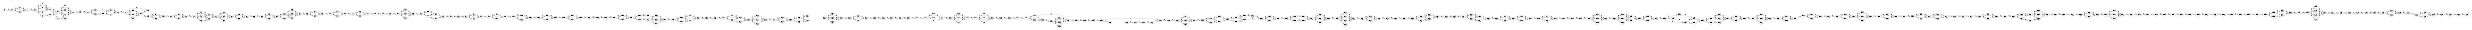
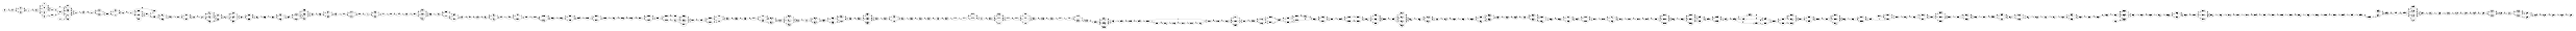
  strict digraph {
    fontname="DejaVu Sans Mono"
    rankdir=LR
    node [fontname="DejaVu Sans Mono"]
    edge [fontname="DejaVu Sans Mono"]
    S0
    S1
    S2
    S3
    S4
    S5
    S6
    S7
    S8
    S9
    S10
    S11
    S12
    S13
    S14
    S15
    S16
    S17
    S18
    S19
    S20
    S21
    S22
    S23
    S24
    S25
    S26
    S27
    S28
    S29
    S30
    S31
    S32
    S33
    S34
    S35
    S36
    S37
    S38
    S39
    S40
    S41
    S42
    S43
    S44
    S45
    S46
    S47
    S48
    S49
    S50
    S51
    S52
    S53
    S54
    S55
    S56
    S57
    S58
    S59
    S60
    S61
    S62
    S63
    S64
    S65
    S66
    S67
    S68
    S69
    S70
    S71
    S72
    S73
    S74
    S75
    S76
    S77
    S78
    S79
    S80
    S81
    S82
    S83
    S84
    S85
    S86
    S87
    S88
    S89
    S90
    S91
    S92
    S93
    S94
    S95
    S96
    S97
    S98
    S99
    S100
    S101
    S102
    S103
    S104
    S105
    S106
    S107
    S108
    S109
    S110
    S111
    S112
    S113
    S114
    S115
    S116
    S117
    S118
    S119
    S120
    S121
    S123
    S122
    S124
    S125
    S126
    S127
    S128
    S129
    S130
    S131
    S132
    S133
    S134
    S135
    S136
    S137
    S138
    S139
    S140
    S141
    S142
    S143
    S144
    S145
    S146
    S147
    S148
    S149
    S150
    S151
    S152
    S153
    S154
+   S155
    S156
    S157
    S158
    S159
    S160
    S161
    S162
    S163
    S164
    S165
    S166
    S167
    S168
    S169
    S170
    S171
    S172
    S173
    S174
    S175
    S176
    S177
    S178
    S179
    S180
    S181
    S182
    S183
    S184
    S185
    S186
    S187
    S188
    S189
    S190
    S191
    S192
    S193
    S194
    S195
    S196
    S197
    S198
    S199
    S200
    S201
    S202
    S203
+   S204
    S205
    S206
    S207
    S208
    S209
    S210
    S211
    S212
    n214 [label=S913]
    S214
    S215
    S216
    S217
    S218
    S219
    S220
    S222
    S221
    S223
    S224
    S225
    S226
    S227
    S228
    S229
    S230
    S231
    S232
    S233
    S234
    S235
    S236
    S237
    S238
    S239
    S240
    S241
    S242
    S243
    S244
    S245
    S246
    S247
    S248
    S249
    S250
    S251
    S252
    S253
    S254
    S255
    S256
    S257
    S258
    S259
    S260
    S261
    S262
    S263
    S264
    S265
    S266
    S267
    S268
    S269
    S270
    S271
    S272
    S273
    S274
    S275
    S276
    S277
    S278
    S279
    S280
    S281
    S282
    S283
    S284
    S285
    S286
    S287
    S288
    S289
    S290
    S291
    S292
    S293
    S294
    S295
    S296
    S297
    S298
    S299
    S300
    S301
    S302
    S303
    S304
    S305
    S306
    S307
    S308
    S309
    S310
    S311
    S312
    S313
    S314
    S315
    S316
    S317
    S318
    S319
    S320
    S321
    S322
    S323
    S324
    S325
    S326
    S327
    S328
    S329
    S330
    S331
    S332
    S333
    S334
    S335
    S336
    S337
    n339 [label=S938]
    S339
    S340
    S341
    S342
    S343
    S344
    S345
    S346
    S347
    S348
    S349
    S350
    S351
    S352
    S353
-   S354
    S355
    S356
    S357
    S358
    S359
    S360
    S361
    S362
    S363
    S364
    S365
    S366
    S367
    S368
    S370
    S371
    S372
    S373
    S374
    S375
    S376
    S377
    S378
    S379
    S380
    S381
    S382
    S383
    S384
    S385
    S386
    S387
    S388
    S389
    S390
    S391
-   S392
    S393
    S394
    S395
    S396
    S397
    S398
    S399
    S400
    S401
    S402
    S403
    S404
    S405
    S406
    S407
    S408
    S409
    S410
    S411
    S412
    S413
    S414
+   S415
    S416
    S417
    S418
    S419
    S420
    S421
    S422
    S423
    S0 -> S1 [label=T]
    S1 -> S2 [label=T]
    S1 -> S3 [label=C]
    S2 -> S4 [label=C]
    S3 -> S4 [label=C]
    S4 -> S5 [label=C]
    S5 -> S6 [label=A]
    S5 -> S7 [label=G]
    S5 -> S8 [label=T]
    S5 -> S9 [label=C]
    S6 -> S10 [label=G]
    S7 -> S10 [label=G]
    S8 -> S10 [label=G]
    S9 -> S11 [label=A]
    S10 -> S12 [label=C]
-   S10 -> S13 [label=T]
+   S10 -> S17 [label=T]
    S11 -> S12 [label=C]
    S12 -> S14 [label=A]
    S12 -> S15 [label=G]
    S12 -> S16 [label=T]
    S12 -> S17 [label=C]
    S13 -> S14 [label=A]
    S14 -> S18 [label=G]
    S15 -> S18 [label=G]
    S16 -> S18 [label=G]
    S17 -> S18 [label=G]
    S18 -> S19 [label=A]
    S19 -> S20 [label=G]
    S20 -> S21 [label=T]
    S20 -> S22 [label=C]
-   S21 -> S25 [label=A]
+   S21 -> S23 [label=A]
    S22 -> S23 [label=A]
    S23 -> S24 [label=C]
    S23 -> S25 [label=T]
    S24 -> S26 [label=C]
    S25 -> S26 [label=C]
    S26 -> S27 [label=C]
    S27 -> S28 [label=A]
    S27 -> S29 [label=C]
    S27 -> S30 [label=T]
    S27 -> S31 [label=G]
    S28 -> S32 [label=T]
    S29 -> S32 [label=T]
    S30 -> S32 [label=T]
-   S31 -> S32 [label=T]
+   S32 -> S31 [label=T]
    S32 -> S33 [label=T]
    S33 -> S34 [label=C]
    S33 -> S35 [label=T]
    S34 -> S36 [label=A]
    S35 -> S36 [label=A]
    S36 -> S37 [label=A]
    S37 -> S38 [label=A]
    S37 -> S39 [label=G]
    S38 -> S40 [label=C]
    S39 -> S40 [label=C]
    S40 -> S41 [label=C]
    S41 -> S42 [label=A]
    S41 -> S43 [label=G]
    S41 -> S44 [label=C]
    S42 -> S45 [label=C]
    S42 -> S46 [label=T]
    S43 -> S45 [label=C]
    S44 -> S45 [label=C]
    S45 -> S47 [label=C]
    S46 -> S47 [label=C]
    S47 -> S48 [label=G]
    S47 -> S49 [label=A]
    S47 -> S50 [label=C]
    S48 -> S51 [label=A]
    S49 -> S51 [label=A]
    S50 -> S51 [label=A]
    S51 -> S52 [label=A]
    S51 -> S53 [label=C]
    S52 -> S54 [label=G]
    S53 -> S54 [label=G]
    S54 -> S55 [label=A]
    S55 -> S56 [label=T]
    S56 -> S57 [label=C]
    S56 -> S58 [label=T]
    S57 -> S59 [label=A]
    S58 -> S59 [label=A]
    S59 -> S60 [label=C]
    S59 -> S61 [label=T]
    S60 -> S62 [label=A]
    S60 -> S63 [label=T]
    S60 -> S64 [label=C]
    S61 -> S62 [label=A]
    S62 -> S65 [label=T]
    S63 -> S65 [label=T]
    S64 -> S65 [label=T]
    S65 -> S66 [label=T]
    S66 -> S67 [label=T]
    S66 -> S68 [label=C]
    S67 -> S69 [label=A]
    S68 -> S69 [label=A]
    S69 -> S70 [label=A]
    S70 -> S71 [label=A]
    S70 -> S72 [label=G]
    S71 -> S73 [label=A]
    S72 -> S73 [label=A]
    S73 -> S74 [label=C]
    S74 -> S75 [label=A]
    S74 -> S76 [label=C]
    S75 -> S77 [label=A]
    S76 -> S77 [label=A]
    S77 -> S78 [label=A]
    S78 -> S79 [label=G]
    S79 -> S80 [label=A]
    S80 -> S81 [label=T]
    S81 -> S82 [label=C]
    S81 -> S83 [label=A]
    S81 -> S84 [label=T]
    S82 -> S85 [label=T]
    S83 -> S85 [label=T]
    S84 -> S85 [label=T]
    S85 -> S86 [label=A]
    S86 -> S87 [label=T]
    S86 -> S88 [label=C]
-   S89 -> S87 [label=C]
+   S87 -> S89 [label=C]
    S87 -> S90 [label=T]
    S88 -> S89 [label=C]
    S89 -> S91 [label=A]
    S90 -> S91 [label=A]
    S91 -> S92 [label=C]
    S92 -> S93 [label=C]
    S93 -> S94 [label=C]
    S94 -> S95 [label=C]
    S94 -> S96 [label=G]
    S95 -> S97 [label=A]
    S96 -> S97 [label=A]
    S97 -> S98 [label=A]
    S98 -> S99 [label=C]
    S98 -> S100 [label=T]
    S99 -> S101 [label=A]
    S100 -> S101 [label=A]
    S101 -> S102 [label=T]
-   S102 -> S103 [label=T]
+   S103 -> S102 [label=T]
    S102 -> S104 [label=C]
    S103 -> S105 [label=G]
    S104 -> S105 [label=G]
    S105 -> S106 [label=A]
    S106 -> S107 [label=T]
    S106 -> S108 [label=C]
    S107 -> S109 [label=G]
    S108 -> S109 [label=G]
    S109 -> S110 [label=A]
    S110 -> S111 [label=A]
    S110 -> S112 [label=G]
    S111 -> S113 [label=A]
    S112 -> S113 [label=A]
    S113 -> S114 [label=A]
    S114 -> S115 [label=G]
    S115 -> S116 [label=G]
    S116 -> S117 [label=G]
    S117 -> S118 [label=G]
    S117 -> S119 [label=C]
    S118 -> S120 [label=C]
    S119 -> S120 [label=C]
    S120 -> S121 [label=A]
    S120 -> S123 [label=G]
    S121 -> S122 [label=G]
    S123 -> S124 [label=T]
    S124 -> S125 [label=C]
    S124 -> S126 [label=G]
    S124 -> S127 [label=A]
    S125 -> S128 [label=T]
    S126 -> S128 [label=T]
    S127 -> S128 [label=T]
    S128 -> S129 [label=G]
    S129 -> S130 [label=T]
    S129 -> S131 [label=C]
    S130 -> S132 [label=C]
    S130 -> S133 [label=T]
    S131 -> S132 [label=C]
    S132 -> S134 [label=T]
    S133 -> S134 [label=T]
    S134 -> S135 [label=G]
    S135 -> S136 [label=C]
    S136 -> S137 [label=C]
    S137 -> S138 [label=A]
    S137 -> S139 [label=C]
    S138 -> S140 [label=G]
    S139 -> S140 [label=G]
    S139 -> S141 [label=A]
    S140 -> S142 [label=T]
    S141 -> S142 [label=T]
    S142 -> S143 [label=A]
    S142 -> S144 [label=C]
    S142 -> S145 [label=G]
    S143 -> S146 [label=A]
    S144 -> S146 [label=A]
    S145 -> S146 [label=A]
    S146 -> S147 [label=T]
    S147 -> S148 [label=T]
    S147 -> S149 [label=C]
    S148 -> S150 [label=A]
    S149 -> S150 [label=A]
    S150 -> S151 [label=G]
    S150 -> S152 [label=A]
    S151 -> S153 [label=T]
    S151 -> S154 [label=C]
    S152 -> S153 [label=T]
+   S153 -> S155 [label=G]
+   S154 -> S155 [label=G]
+   S155 -> S156 [label=C]
    S156 -> S157 [label=T]
    S156 -> S158 [label=C]
    S156 -> S159 [label=A]
    S157 -> S160 [label=G]
    S158 -> S160 [label=G]
    S159 -> S160 [label=G]
    S160 -> S161 [label=A]
    S161 -> S162 [label=A]
    S161 -> S163 [label=G]
    S162 -> S164 [label=A]
    S163 -> S164 [label=A]
    S164 -> S165 [label=A]
    S165 -> S166 [label=C]
    S166 -> S167 [label=T]
    S167 -> S168 [label=G]
    S168 -> S169 [label=G]
    S169 -> S170 [label=A]
    S170 -> S171 [label=A]
    S171 -> S172 [label=G]
    S171 -> S173 [label=A]
    S172 -> S174 [label=C]
-   S171 -> S174 [label=C]
+   S173 -> S174 [label=C]
    S174 -> S175 [label=C]
    S175 -> S176 [label=A]
    S175 -> S177 [label=G]
    S175 -> S178 [label=C]
    S176 -> S179 [label=G]
    S177 -> S179 [label=G]
    S178 -> S179 [label=G]
    S179 -> S180 [label=C]
    S180 -> S181 [label=A]
    S180 -> S182 [label=C]
    S180 -> S183 [label=T]
    S181 -> S184 [label=A]
    S182 -> S184 [label=A]
    S183 -> S184 [label=A]
    S184 -> S185 [label=C]
    S185 -> S186 [label=C]
    S186 -> S187 [label=A]
    S187 -> S188 [label=A]
    S188 -> S189 [label=A]
    S188 -> S190 [label=G]
    S189 -> S191 [label=A]
    S190 -> S191 [label=A]
    S191 -> S192 [label=C]
    S192 -> S193 [label=C]
    S192 -> S194 [label=T]
    S192 -> S195 [label=G]
-   S189 -> S196 [label=G]
+   S193 -> S196 [label=G]
    S194 -> S196 [label=G]
    S195 -> S196 [label=G]
    S196 -> S197 [label=A]
    S197 -> S198 [label=C]
    S198 -> S199 [label=C]
    S199 -> S200 [label=A]
    S200 -> S201 [label=A]
    S200 -> S202 [label=A]
    S201 -> S203 [label=G]
+   S202 -> S204 [label=G]
    S203 -> S205 [label=T]
+   S204 -> S206 [label=A]
    S205 -> S207 [label=A]
    S205 -> S208 [label=G]
    S205 -> S209 [label=T]
    S206 -> S210 [label=C]
    S207 -> S211 [label=A]
    S208 -> S211 [label=A]
    S209 -> S211 [label=A]
    S210 -> S212 [label=A]
    S211 -> n214 [label=T]
    S212 -> S214 [label=T]
    n214 -> S215 [label=C]
    n214 -> S216 [label=T]
    S214 -> S201 [label=A]
    S215 -> S217 [label=C]
    S215 -> S218 [label=A]
    S216 -> S217 [label=C]
-   S217 -> S219 [label=A]
+   S219 -> S217 [label=A]
    S218 -> S219 [label=A]
    S219 -> S220 [label=G]
    S219 -> S222 [label=A]
    S220 -> S221 [label=C]
    S220 -> S223 [label=T]
    S222 -> S223 [label=T]
    S221 -> S224 [label=G]
    S223 -> S225 [label=C]
    S224 -> S225 [label=C]
    S225 -> S226 [label=C]
    S225 -> S227 [label=G]
    S226 -> S228 [label=C]
    S227 -> S228 [label=C]
    S228 -> S229 [label=T]
    S229 -> S230 [label=C]
    S229 -> S231 [label=T]
    S230 -> S232 [label=A]
    S231 -> S233 [label=G]
    S232 -> S234 [label=T]
    S233 -> S234 [label=T]
    S234 -> S235 [label=A]
    S234 -> S236 [label=T]
    S234 -> S237 [label=C]
    S235 -> S238 [label=G]
    S236 -> S238 [label=G]
    S237 -> S238 [label=G]
    S238 -> S239 [label=C]
    S239 -> S240 [label=A]
    S239 -> S241 [label=G]
    S239 -> S242 [label=C]
    S239 -> S243 [label=T]
    S240 -> S244 [label=C]
    S241 -> S244 [label=C]
    S242 -> S244 [label=C]
    S243 -> S244 [label=C]
    S244 -> S245 [label=T]
    S245 -> S246 [label=G]
    S245 -> S247 [label=C]
    S246 -> S248 [label=G]
    S247 -> S248 [label=G]
    S248 -> S249 [label=T]
    S249 -> S250 [label=G]
    S250 -> S251 [label=A]
    S251 -> S252 [label=A]
    S252 -> S253 [label=C]
    S252 -> S254 [label=T]
    S253 -> S255 [label=G]
    S253 -> S256 [label=A]
    S254 -> S255 [label=G]
    S255 -> S257 [label=A]
    S256 -> S257 [label=A]
    S257 -> S258 [label=C]
    S258 -> S259 [label=C]
    S259 -> S260 [label=C]
    S260 -> S261 [label=C]
    S260 -> S262 [label=G]
    S261 -> S263 [label=C]
    S262 -> S263 [label=C]
    S262 -> S264 [label=G]
    S263 -> S265 [label=A]
    S264 -> S265 [label=A]
    S265 -> S266 [label=G]
    S266 -> S267 [label=C]
    S266 -> S268 [label=A]
    S267 -> S269 [label=C]
    S268 -> S269 [label=C]
    S269 -> S270 [label=C]
    S269 -> S271 [label=A]
    S270 -> S272 [label=G]
    S271 -> S272 [label=G]
    S272 -> S273 [label=A]
    S273 -> S274 [label=G]
    S273 -> S275 [label=A]
    S274 -> S276 [label=C]
    S275 -> S276 [label=C]
    S276 -> S277 [label=A]
    S277 -> S278 [label=C]
    S278 -> S279 [label=C]
    S279 -> S280 [label=C]
    S280 -> S281 [label=C]
    S280 -> S282 [label=G]
    S280 -> S283 [label=T]
    S281 -> S284 [label=C]
    S282 -> S284 [label=C]
    S283 -> S284 [label=C]
    S284 -> S285 [label=T]
    S285 -> S286 [label=T]
    S285 -> S287 [label=G]
    S285 -> S288 [label=C]
    S286 -> S289 [label=C]
    S287 -> S289 [label=C]
    S287 -> S290 [label=A]
    S288 -> S289 [label=C]
    S289 -> S291 [label=G]
    S290 -> S291 [label=G]
    S291 -> S292 [label=G]
    S291 -> S293 [label=T]
    S292 -> S294 [label=G]
    S293 -> S294 [label=G]
    S294 -> S295 [label=C]
    S295 -> S296 [label=T]
    S295 -> S297 [label=C]
    S295 -> S298 [label=A]
    S296 -> S299 [label=G]
    S297 -> S299 [label=G]
    S297 -> S300 [label=A]
-   S298 -> S297 [label=G]
+   S298 -> S299 [label=G]
    S299 -> S301 [label=A]
    S300 -> S301 [label=A]
    S301 -> S302 [label=C]
    S301 -> S303 [label=T]
    S302 -> S304 [label=C]
    S302 -> S305 [label=G]
    S303 -> S306 [label=T]
    S304 -> S307 [label=T]
    S305 -> S307 [label=T]
    S306 -> S307 [label=T]
    S307 -> S308 [label=A]
    S307 -> S309 [label=G]
    S308 -> S310 [label=G]
    S309 -> S310 [label=G]
    S310 -> S311 [label=C]
    S311 -> S312 [label=T]
    S311 -> S313 [label=G]
    S311 -> S314 [label=A]
    S312 -> S315 [label=G]
    S313 -> S315 [label=G]
    S314 -> S315 [label=G]
    S315 -> S316 [label=A]
    S316 -> S317 [label=A]
    S316 -> S318 [label=G]
    S317 -> S319 [label=G]
    S318 -> S319 [label=G]
-   S319 -> S320 [label=A]
+   S319 -> S322 [label=A]
    S320 -> S321 [label=A]
    S320 -> S322 [label=G]
    S321 -> S323 [label=T]
    S322 -> S323 [label=T]
    S323 -> S324 [label=A]
    S324 -> S325 [label=C]
    S325 -> S326 [label=T]
    S325 -> S327 [label=A]
    S326 -> S328 [label=C]
    S327 -> S328 [label=C]
    S328 -> S329 [label=T]
    S328 -> S330 [label=C]
    S328 -> S331 [label=A]
    S329 -> S332 [label=A]
    S330 -> S332 [label=A]
    S331 -> S332 [label=A]
    S332 -> S333 [label=A]
    S333 -> S334 [label=G]
    S333 -> S335 [label=A]
    S334 -> S336 [label=G]
    S335 -> S336 [label=G]
    S336 -> S337 [label=A]
    S337 -> n339 [label=C]
    n339 -> S339 [label=C]
    n339 -> S340 [label=A]
    S339 -> S341 [label=G]
    S340 -> S341 [label=G]
    S341 -> S342 [label=T]
    S341 -> S343 [label=A]
    S342 -> S344 [label=A]
    S343 -> S344 [label=A]
    S344 -> S345 [label=A]
    S345 -> S346 [label=A]
    S346 -> S347 [label=A]
    S347 -> S348 [label=A]
    S348 -> S349 [label=A]
    S348 -> S350 [label=G]
    S349 -> S351 [label=T]
    S350 -> S351 [label=T]
    S351 -> S352 [label=T]
    S352 -> S353 [label=C]
-   S353 -> S354 [label=T]
    S353 -> S355 [label=C]
-   S354 -> S356 [label=G]
-   S354 -> S357 [label=T]
    S355 -> S357 [label=T]
    S356 -> S358 [label=T]
    S357 -> S358 [label=T]
    S357 -> S359 [label=C]
    S357 -> S360 [label=G]
    S358 -> S361 [label=A]
    S359 -> S361 [label=A]
    S360 -> S361 [label=A]
    S361 -> S362 [label=A]
    S362 -> S363 [label=G]
    S363 -> S364 [label=A]
    S364 -> S365 [label=A]
    S365 -> S366 [label=T]
    S365 -> S367 [label=C]
    S366 -> S368 [label=G]
    S367 -> S368 [label=G]
    S368 -> S370 [label=C]
    S370 -> S371 [label=T]
    S370 -> S372 [label=C]
    S370 -> S373 [label=A]
    S371 -> S374 [label=G]
    S372 -> S374 [label=G]
    S373 -> S374 [label=G]
    S374 -> S375 [label=A]
    S375 -> S376 [label=A]
    S376 -> S377 [label=G]
    S377 -> S378 [label=A]
    S378 -> S379 [label=G]
    S379 -> S380 [label=T]
    S380 -> S381 [label=T]
    S381 -> S382 [label=T]
    S382 -> S383 [label=A]
    S383 -> S384 [label=C]
    S384 -> S385 [label=A]
    S385 -> S386 [label=A]
    S386 -> S387 [label=A]
    S387 -> S388 [label=G]
    S388 -> S389 [label=A]
    S389 -> S390 [label=A]
    S390 -> S391 [label=A]
-   S391 -> S392 [label=T]
    S391 -> S393 [label=C]
-   S392 -> S394 [label=A]
-   S392 -> S395 [label=G]
    S393 -> S394 [label=A]
    S394 -> S396 [label=T]
    S395 -> S396 [label=T]
    S396 -> S397 [label=G]
    S397 -> S398 [label=G]
    S398 -> S399 [label=G]
    S398 -> S400 [label=A]
    S398 -> S401 [label=T]
    S398 -> S402 [label=C]
    S399 -> S403 [label=G]
    S400 -> S403 [label=G]
    S401 -> S403 [label=G]
    S402 -> S403 [label=G]
    S403 -> S404 [label=A]
    S404 -> S405 [label=A]
    S405 -> S406 [label=A]
    S406 -> S407 [label=A]
    S407 -> S408 [label=G]
    S408 -> S409 [label=C]
    S409 -> S410 [label=G]
    S410 -> S411 [label=A]
    S410 -> S412 [label=G]
    S411 -> S413 [label=C]
    S412 -> S413 [label=C]
    S413 -> S414 [label=C]
+   S414 -> S415 [label=T]
    S414 -> S416 [label=A]
+   S415 -> S417 [label=G]
    S416 -> S417 [label=G]
    S416 -> S418 [label=A]
    S417 -> S419 [label=T]
    S418 -> S419 [label=T]
    S419 -> S420 [label=G]
    S420 -> S421 [label=G]
    S421 -> S422 [label=A]
    S422 -> S423 [label=C]
  }
